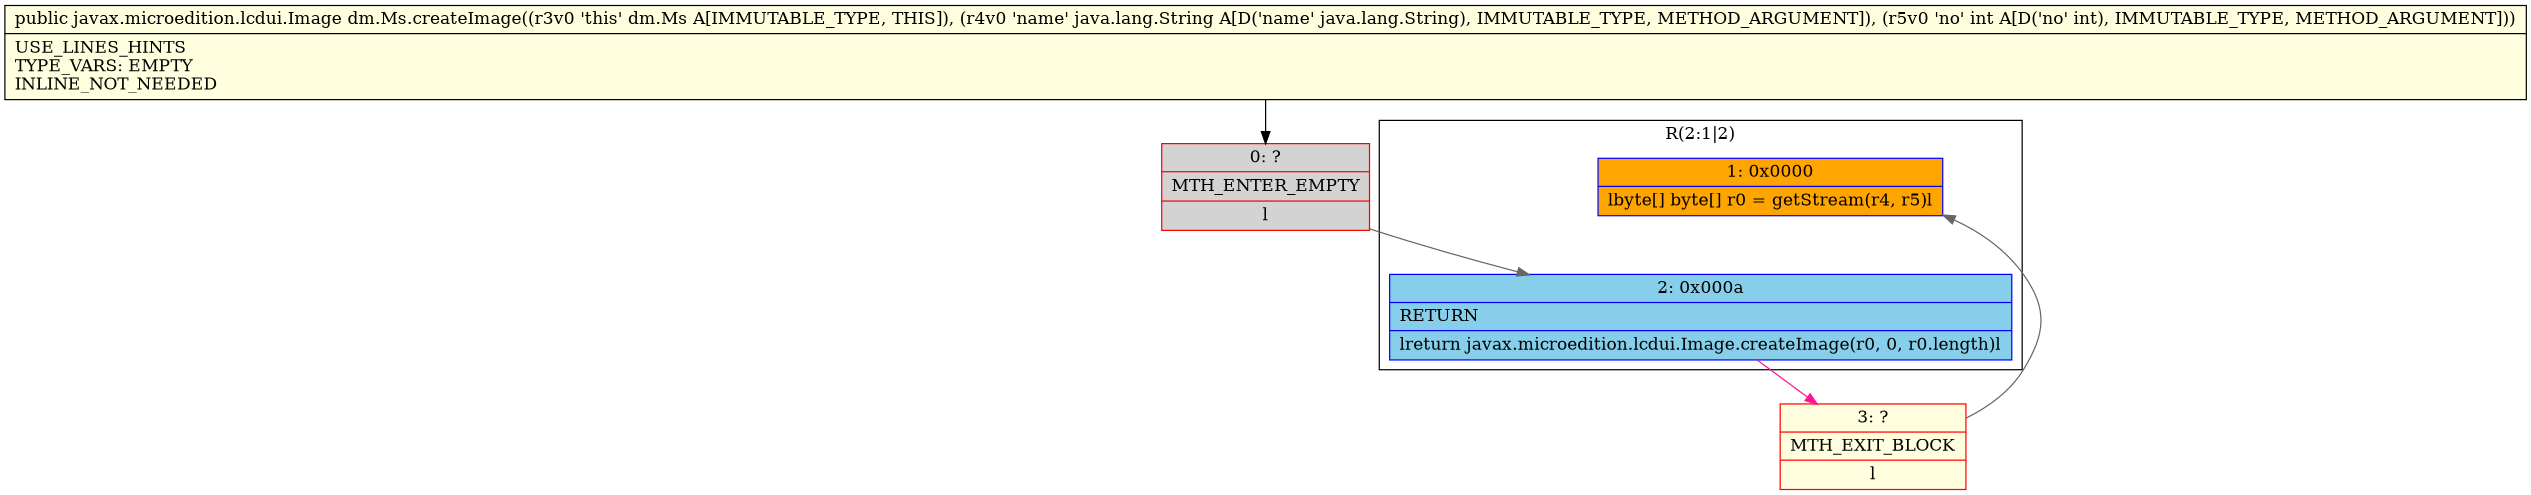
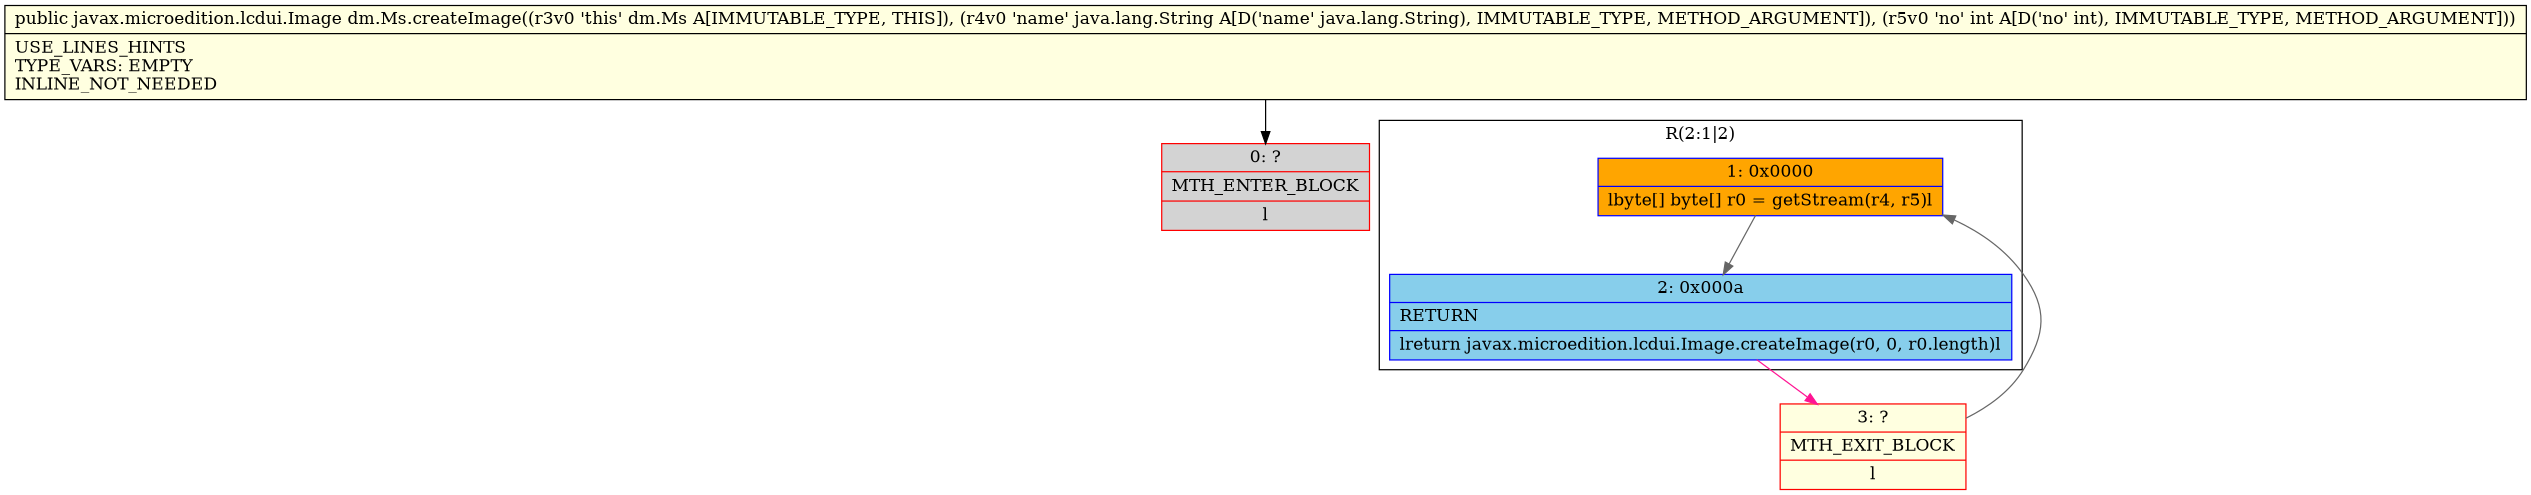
  digraph {
    node [color=blue fillcolor=lightyellow shape=record style=filled]
    edge [color=gray40]
    n1 [fillcolor=orange label="{1\:\ 0x0000|lbyte[] byte[] r0 = getStream(r4, r5)l}"]
    n2 [fillcolor=skyblue label="{2\:\ 0x000a|RETURN\l|lreturn javax.microedition.lcdui.Image.createImage(r0, 0, r0.length)l}"]
    n3 [color=red label="{3\:\ ?|MTH_EXIT_BLOCK\l|l}"]
-   n4 [color=red fillcolor=lightgrey label="{0\:\ ?|MTH_ENTER_EMPTY\l|l}"]
+   n4 [color=red fillcolor=lightgrey label="{0\:\ ?|MTH_ENTER_BLOCK\l|l}"]
    n5 [label="{public javax.microedition.lcdui.Image dm.Ms.createImage((r3v0 'this' dm.Ms A[IMMUTABLE_TYPE, THIS]), (r4v0 'name' java.lang.String A[D('name' java.lang.String), IMMUTABLE_TYPE, METHOD_ARGUMENT]), (r5v0 'no' int A[D('no' int), IMMUTABLE_TYPE, METHOD_ARGUMENT]))  | USE_LINES_HINTS\lTYPE_VARS: EMPTY\lINLINE_NOT_NEEDED\l}" color=""]
    subgraph cluster_1 {
      label="R(2:1|2)"
      n1
      n2
    }
-   n4 -> n2
+   n1 -> n2
    n2 -> n3 [color=deeppink]
    n3 -> n1
    n5 -> n4 [color=black]
  }
